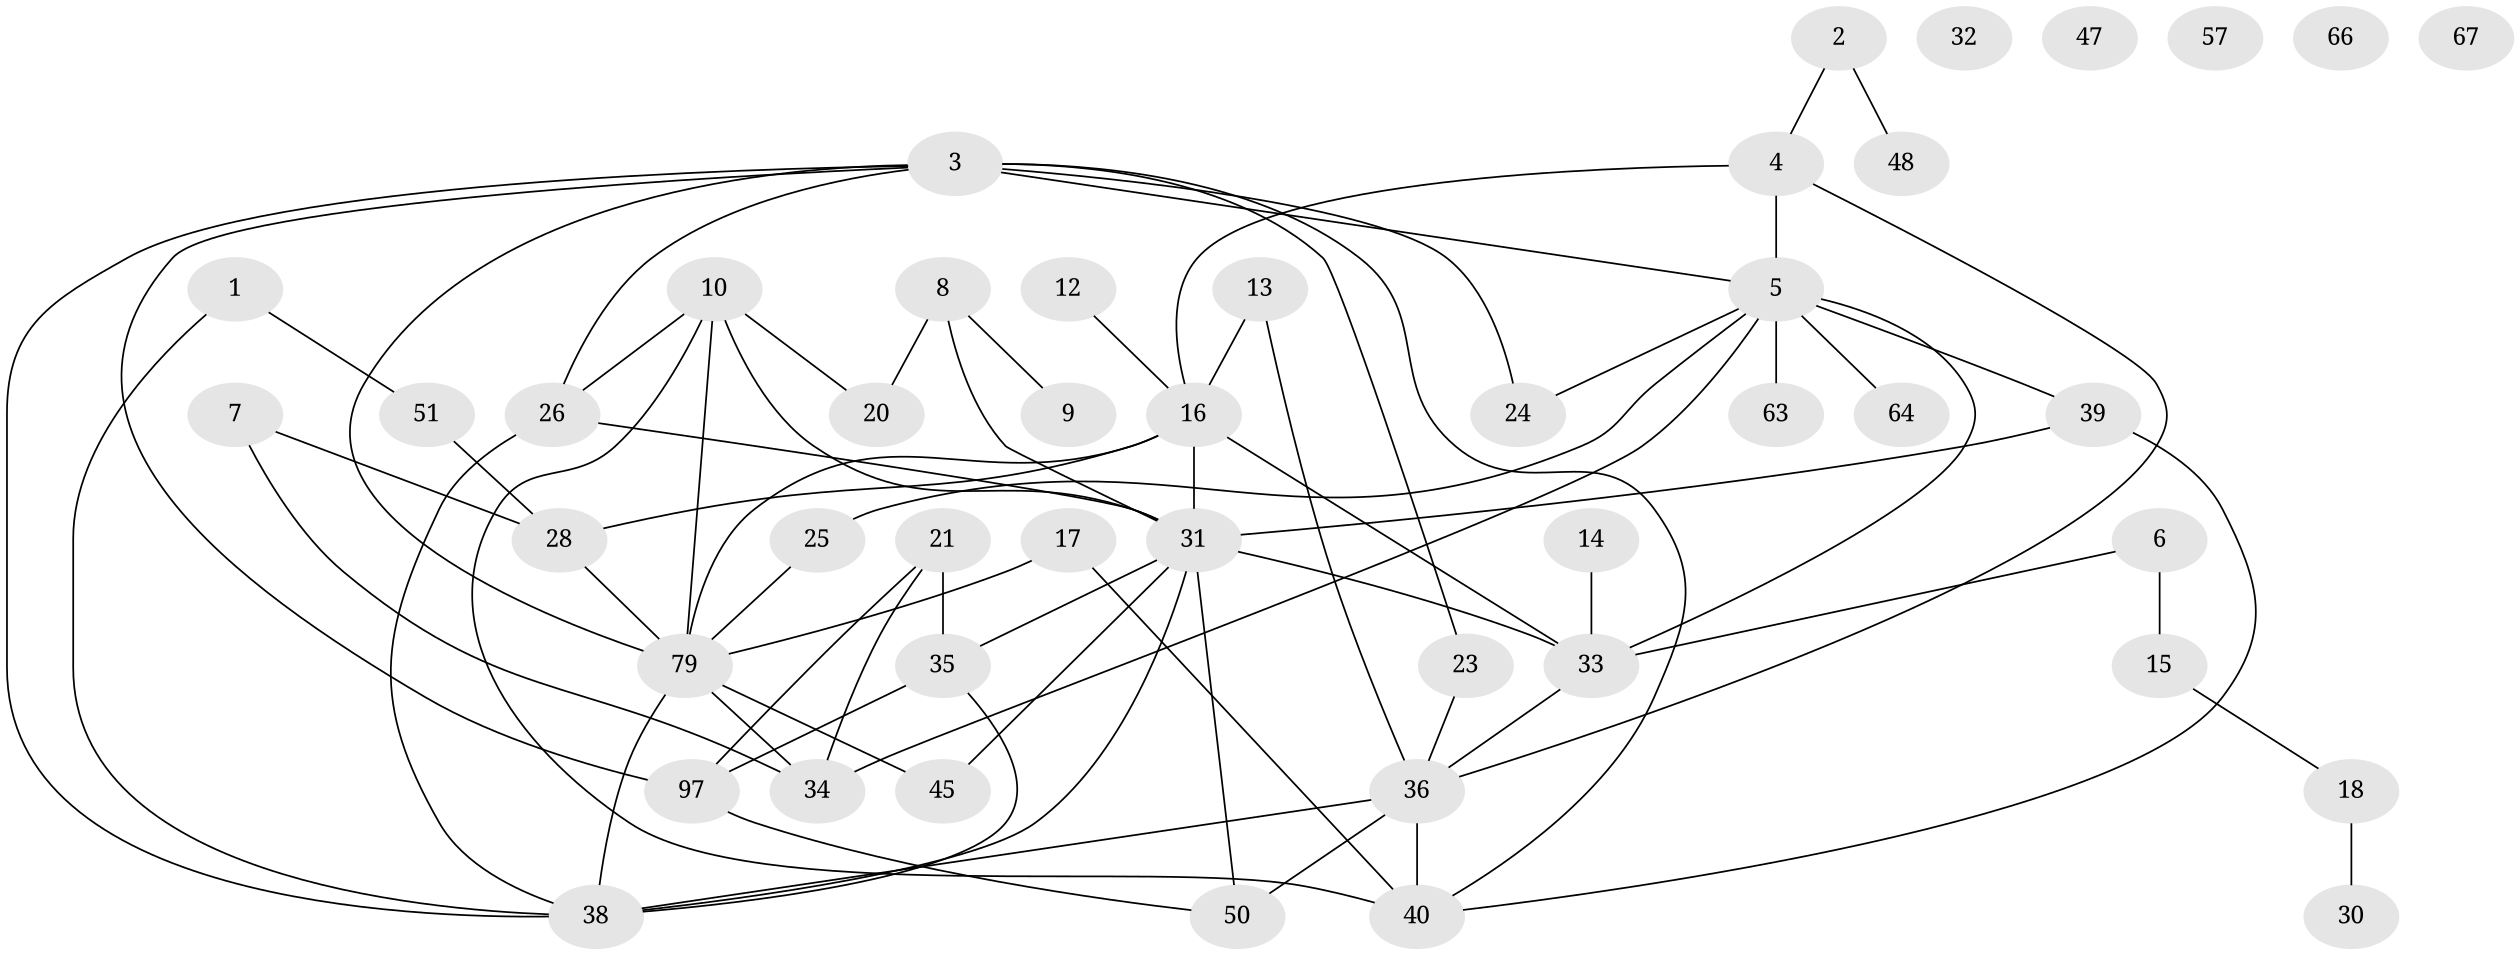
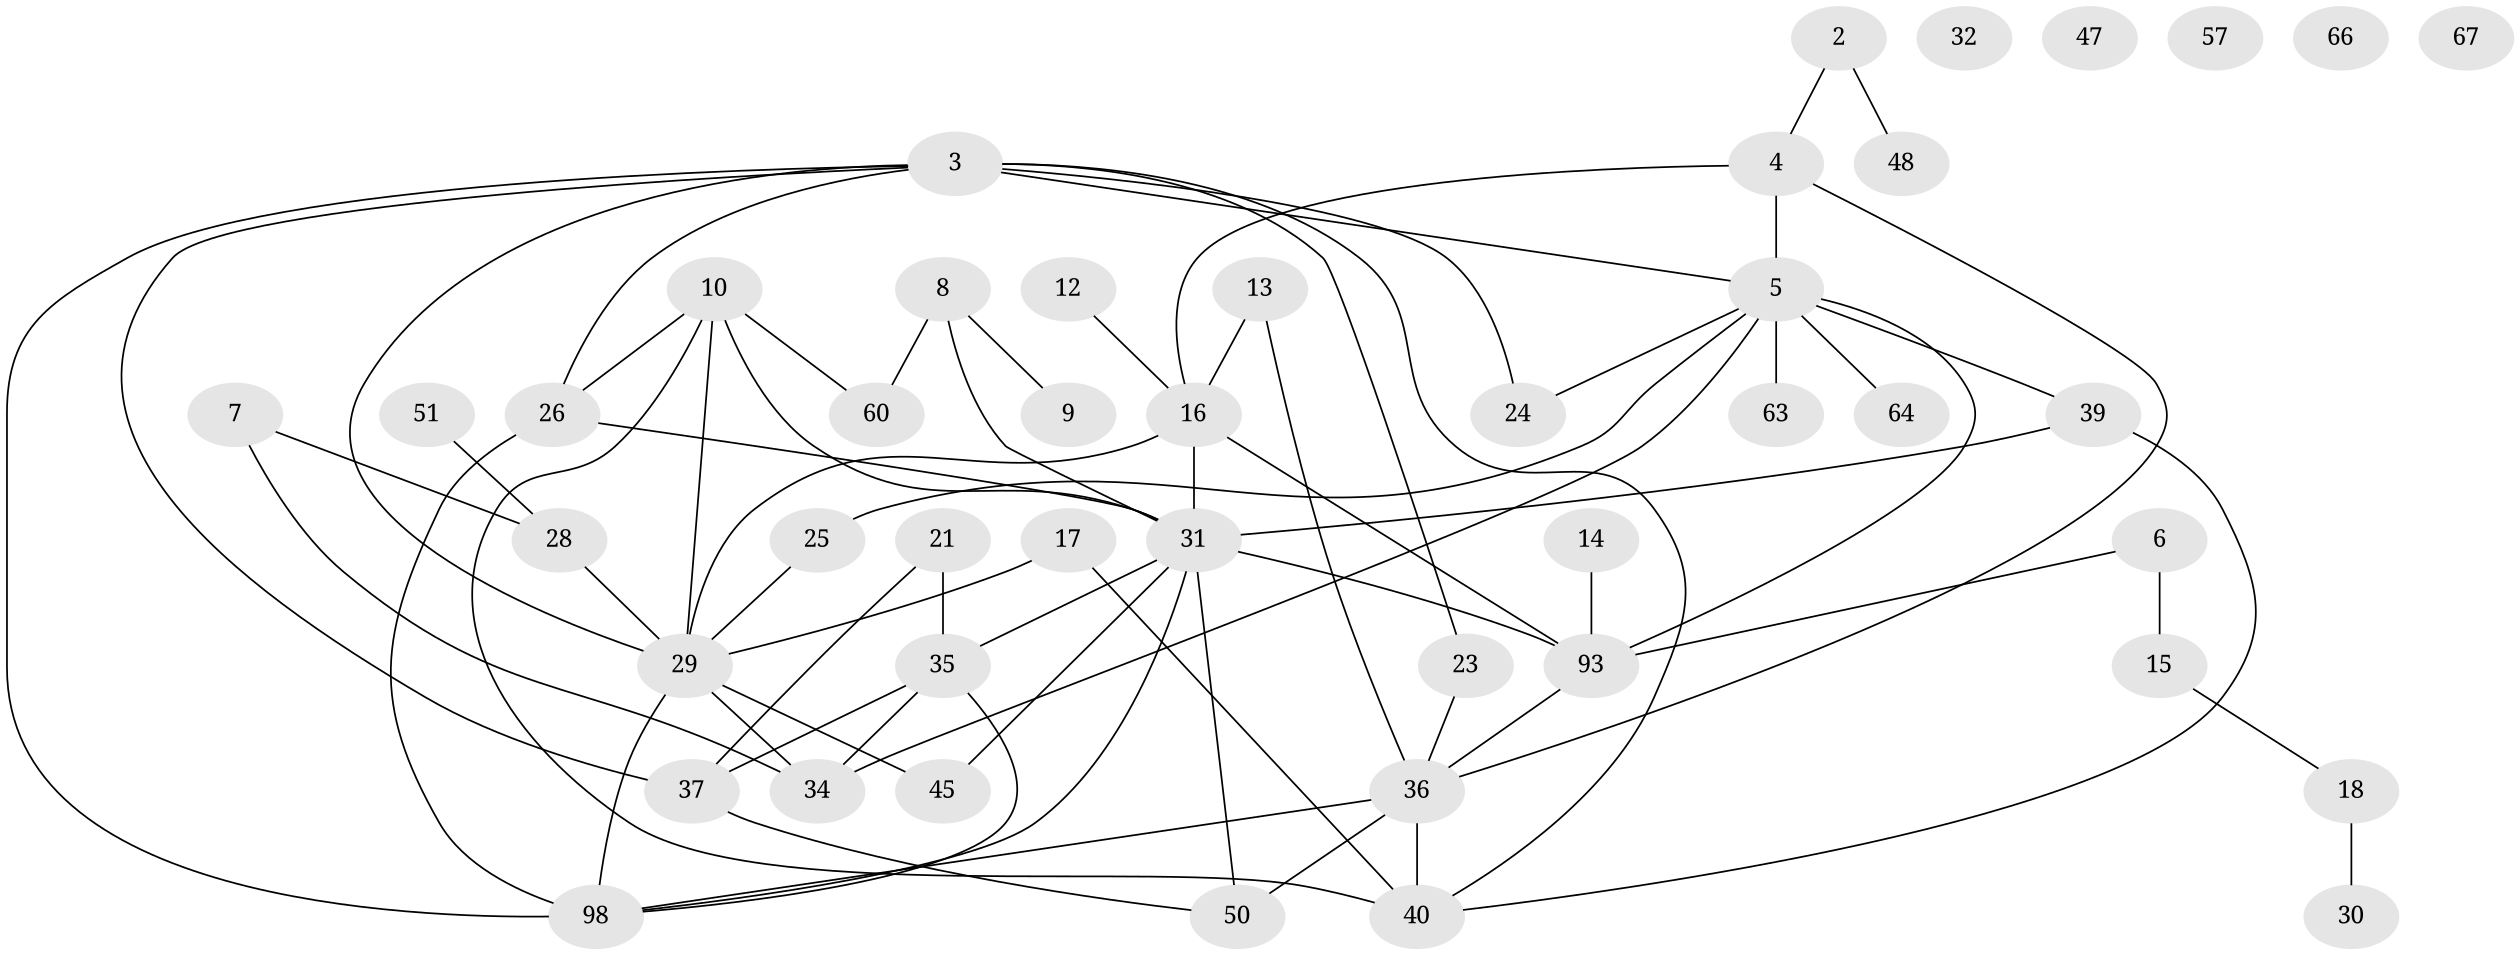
  graph {
    fontname="Noto Serif"
    node [color=gray90 fontname="Noto Serif" style=filled]
    edge [fontname="Noto Serif"]
-   1 [super="+27"]
    n2 [label=51]
-   38
+   38 [label=98]
    28
    4 [super="+61"]
    5 [super="+42"]
    16 [super="+22+62"]
    36 [super="+51+53"]
    2
    48
    3 [super="+58"]
    23
    24
    26 [super="+39+60"]
-   29 [super="+56+49" label=79]
-   37 [label=97]
+   29 [super="+56+49"]
+   37
    40 [super="+59"]
    n18 [label=39]
    25
-   33
+   33 [label=93]
    34
    63
    64
    31 [super="+44+54"]
    45 [super="+46"]
    50
    6
    15
    18
    7
    8
    9
-   20
+   20 [label=60]
    35
    10 [super="+41"]
    12
    13
    14
    30
    17
    21
    32
    47
    57 [super="+65"]
    66
    67
-   1 -- n2
-   1 -- 38
    n2 -- 28
    28 -- 29
    4 -- 5
    4 -- 16
    4 -- 36
    5 -- 24
    5 -- n18
    5 -- 25
    5 -- 33 [weight=2]
    5 -- 34
    5 -- 63
    5 -- 64
-   16 -- 28
    16 -- 29
    16 -- 33
    16 -- 31
    36 -- 38
    36 -- 40 [weight=2]
    36 -- 50
    2 -- 4
    2 -- 48
    3 -- 38
    3 -- 5
    3 -- 23
    3 -- 24
    3 -- 26
    3 -- 29
    3 -- 37
    3 -- 40
    23 -- 36
    26 -- 38
    26 -- 31
    29 -- 38
    29 -- 34
    29 -- 45
    37 -- 50
    n18 -- 40
    n18 -- 31
    25 -- 29
    33 -- 36
    31 -- 38
    31 -- 33
    31 -- 45
    31 -- 50
    31 -- 35
    6 -- 33
    6 -- 15
    15 -- 18
    18 -- 30
    7 -- 28
    7 -- 34
    8 -- 31
    8 -- 9
    8 -- 20
    35 -- 38
    35 -- 37
    10 -- 26
    10 -- 29
    10 -- 40
    10 -- 31
    10 -- 20
    12 -- 16
    13 -- 16
    13 -- 36
    14 -- 33
    17 -- 29
    17 -- 40
    21 -- 37
-   21 -- 34
+   35 -- 34
    21 -- 35
  }
